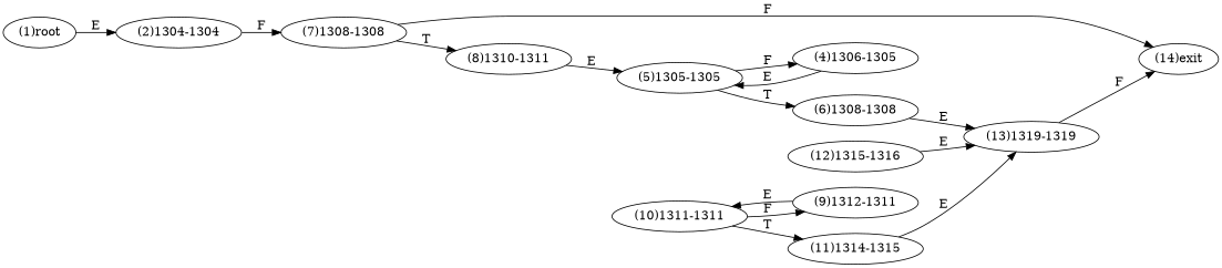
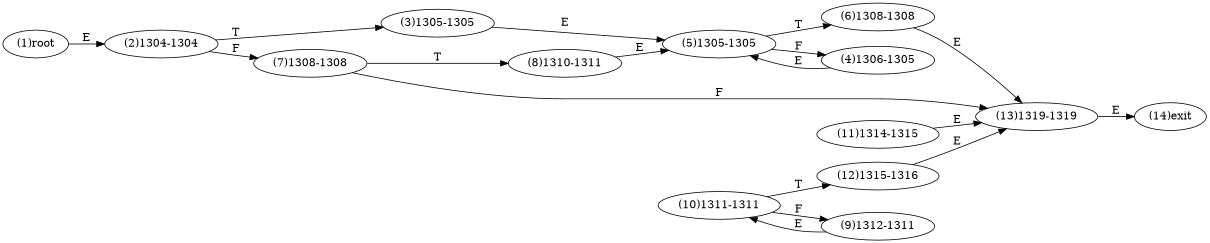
  digraph {
    rankdir=LR
    n1 [label="(1)root"]
    n2 [label="(2)1304-1304"]
+   n3 [label="(3)1305-1305"]
    n4 [label="(7)1308-1308"]
    n5 [label="(5)1305-1305"]
    n6 [label="(13)1319-1319"]
    n7 [label="(8)1310-1311"]
    n8 [label="(4)1306-1305"]
    n9 [label="(6)1308-1308"]
    n10 [label="(14)exit"]
    n11 [label="(10)1311-1311"]
    n12 [label="(9)1312-1311"]
    n13 [label="(11)1314-1315"]
    n14 [label="(12)1315-1316"]
    n1 -> n2 [label=E]
+   n2 -> n3 [label=T]
    n2 -> n4 [label=F]
-   n4 -> n10 [label=F]
+   n3 -> n5 [label=E]
+   n4 -> n6 [label=F]
    n4 -> n7 [label=T]
    n5 -> n8 [label=F]
    n5 -> n9 [label=T]
-   n6 -> n10 [label=F]
+   n6 -> n10 [label=E]
    n7 -> n5 [label=E]
    n8 -> n5 [label=E]
    n9 -> n6 [label=E]
    n11 -> n12 [label=F]
-   n11 -> n13 [label=T]
+   n11 -> n14 [label=T]
    n12 -> n11 [label=E]
    n13 -> n6 [label=E]
    n14 -> n6 [label=E]
  }
